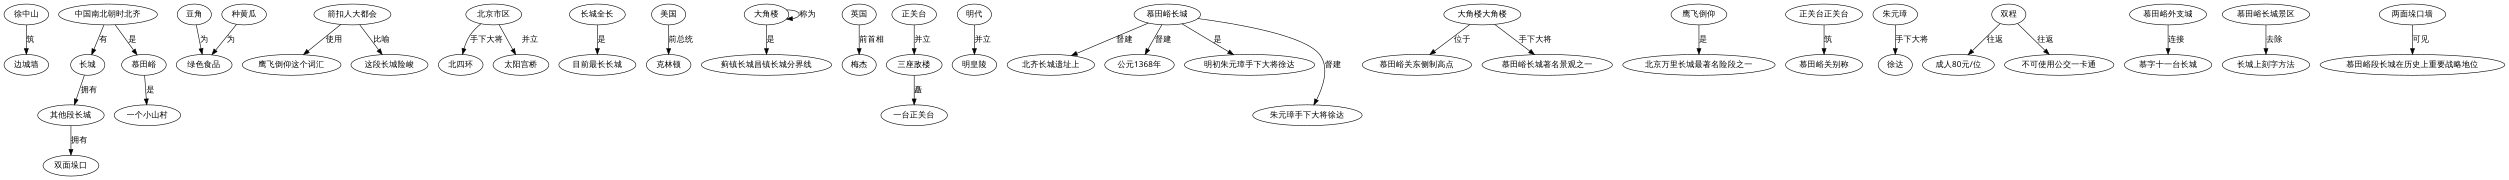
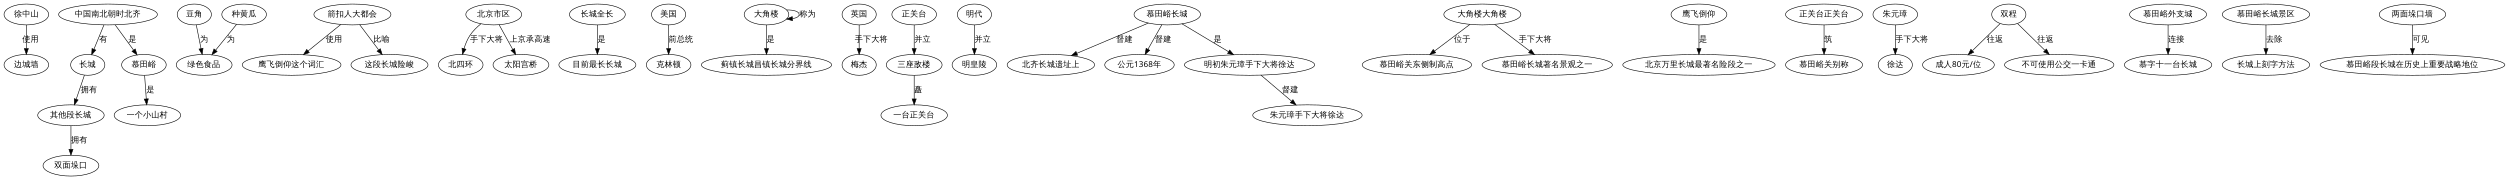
  digraph {
    node [fontname=FangSong]
    edge [fontname=FangSong]
    "徐中山"
    "边城墙"
    "长城"
    "其他段长城"
    "双面垛口"
    "豆角"
    "绿色食品"
    "箭扣人大都会"
    "鹰飞倒仰这个词汇"
    "这段长城险峻"
    "北京市区"
    "北四环"
    "太阳宫桥"
    "长城全长"
    "目前最长长城"
    "美国"
    "克林顿"
    "大角楼"
    "蓟镇长城昌镇长城分界线"
    "英国"
    "梅杰"
    "正关台"
    "三座敌楼"
    "一台正关台"
    "明代"
    "明皇陵"
    "慕田峪长城"
    "北齐长城遗址上"
    "公元1368年"
    "明初朱元璋手下大将徐达"
    "朱元璋手下大将徐达"
    "大角楼大角楼"
    "慕田峪关东侧制高点"
    "慕田峪长城著名景观之一"
    "中国南北朝时北齐"
    "慕田峪"
    "一个小山村"
    "种黄瓜"
    "鹰飞倒仰"
    "北京万里长城最著名险段之一"
    "正关台正关台"
    "慕田峪关别称"
    "朱元璋"
    "徐达"
    "双程"
    "成人80元/位"
    "不可使用公交一卡通"
    "慕田峪外支城"
    "慕字十一台长城"
    "慕田峪长城景区"
    "长城上刻字方法"
    "两面垛口墙"
    "慕田峪段长城在历史上重要战略地位"
-   "徐中山" -> "边城墙" [label="筑"]
+   "徐中山" -> "边城墙" [label="使用"]
    "长城" -> "其他段长城" [label="拥有"]
    "其他段长城" -> "双面垛口" [label="拥有"]
    "豆角" -> "绿色食品" [label="为"]
    "箭扣人大都会" -> "鹰飞倒仰这个词汇" [label="使用"]
    "箭扣人大都会" -> "这段长城险峻" [label="比喻"]
    "北京市区" -> "北四环" [label="手下大将"]
-   "北京市区" -> "太阳宫桥" [label="并立"]
+   "北京市区" -> "太阳宫桥" [label="上京承高速"]
    "长城全长" -> "目前最长长城" [label="是"]
    "美国" -> "克林顿" [label="前总统"]
    "大角楼" -> "大角楼" [label="称为"]
    "大角楼" -> "蓟镇长城昌镇长城分界线" [label="是"]
-   "英国" -> "梅杰" [label="前首相"]
+   "英国" -> "梅杰" [label="手下大将"]
    "正关台" -> "三座敌楼" [label="并立"]
    "三座敌楼" -> "一台正关台" [label="矗"]
    "明代" -> "明皇陵" [label="并立"]
    "慕田峪长城" -> "北齐长城遗址上" [label="督建"]
    "慕田峪长城" -> "公元1368年" [label="督建"]
    "慕田峪长城" -> "明初朱元璋手下大将徐达" [label="是"]
-   "慕田峪长城" -> "朱元璋手下大将徐达" [label="督建"]
+   "明初朱元璋手下大将徐达" -> "朱元璋手下大将徐达" [label="督建"]
    "大角楼大角楼" -> "慕田峪关东侧制高点" [label="位于"]
    "大角楼大角楼" -> "慕田峪长城著名景观之一" [label="手下大将"]
    "中国南北朝时北齐" -> "长城" [label="有"]
    "中国南北朝时北齐" -> "慕田峪" [label="是"]
    "慕田峪" -> "一个小山村" [label="是"]
    "种黄瓜" -> "绿色食品" [label="为"]
    "鹰飞倒仰" -> "北京万里长城最著名险段之一" [label="是"]
    "正关台正关台" -> "慕田峪关别称" [label="筑"]
    "朱元璋" -> "徐达" [label="手下大将"]
    "双程" -> "成人80元/位" [label="往返"]
    "双程" -> "不可使用公交一卡通" [label="往返"]
    "慕田峪外支城" -> "慕字十一台长城" [label="连接"]
    "慕田峪长城景区" -> "长城上刻字方法" [label="去除"]
    "两面垛口墙" -> "慕田峪段长城在历史上重要战略地位" [label="可见"]
  }
